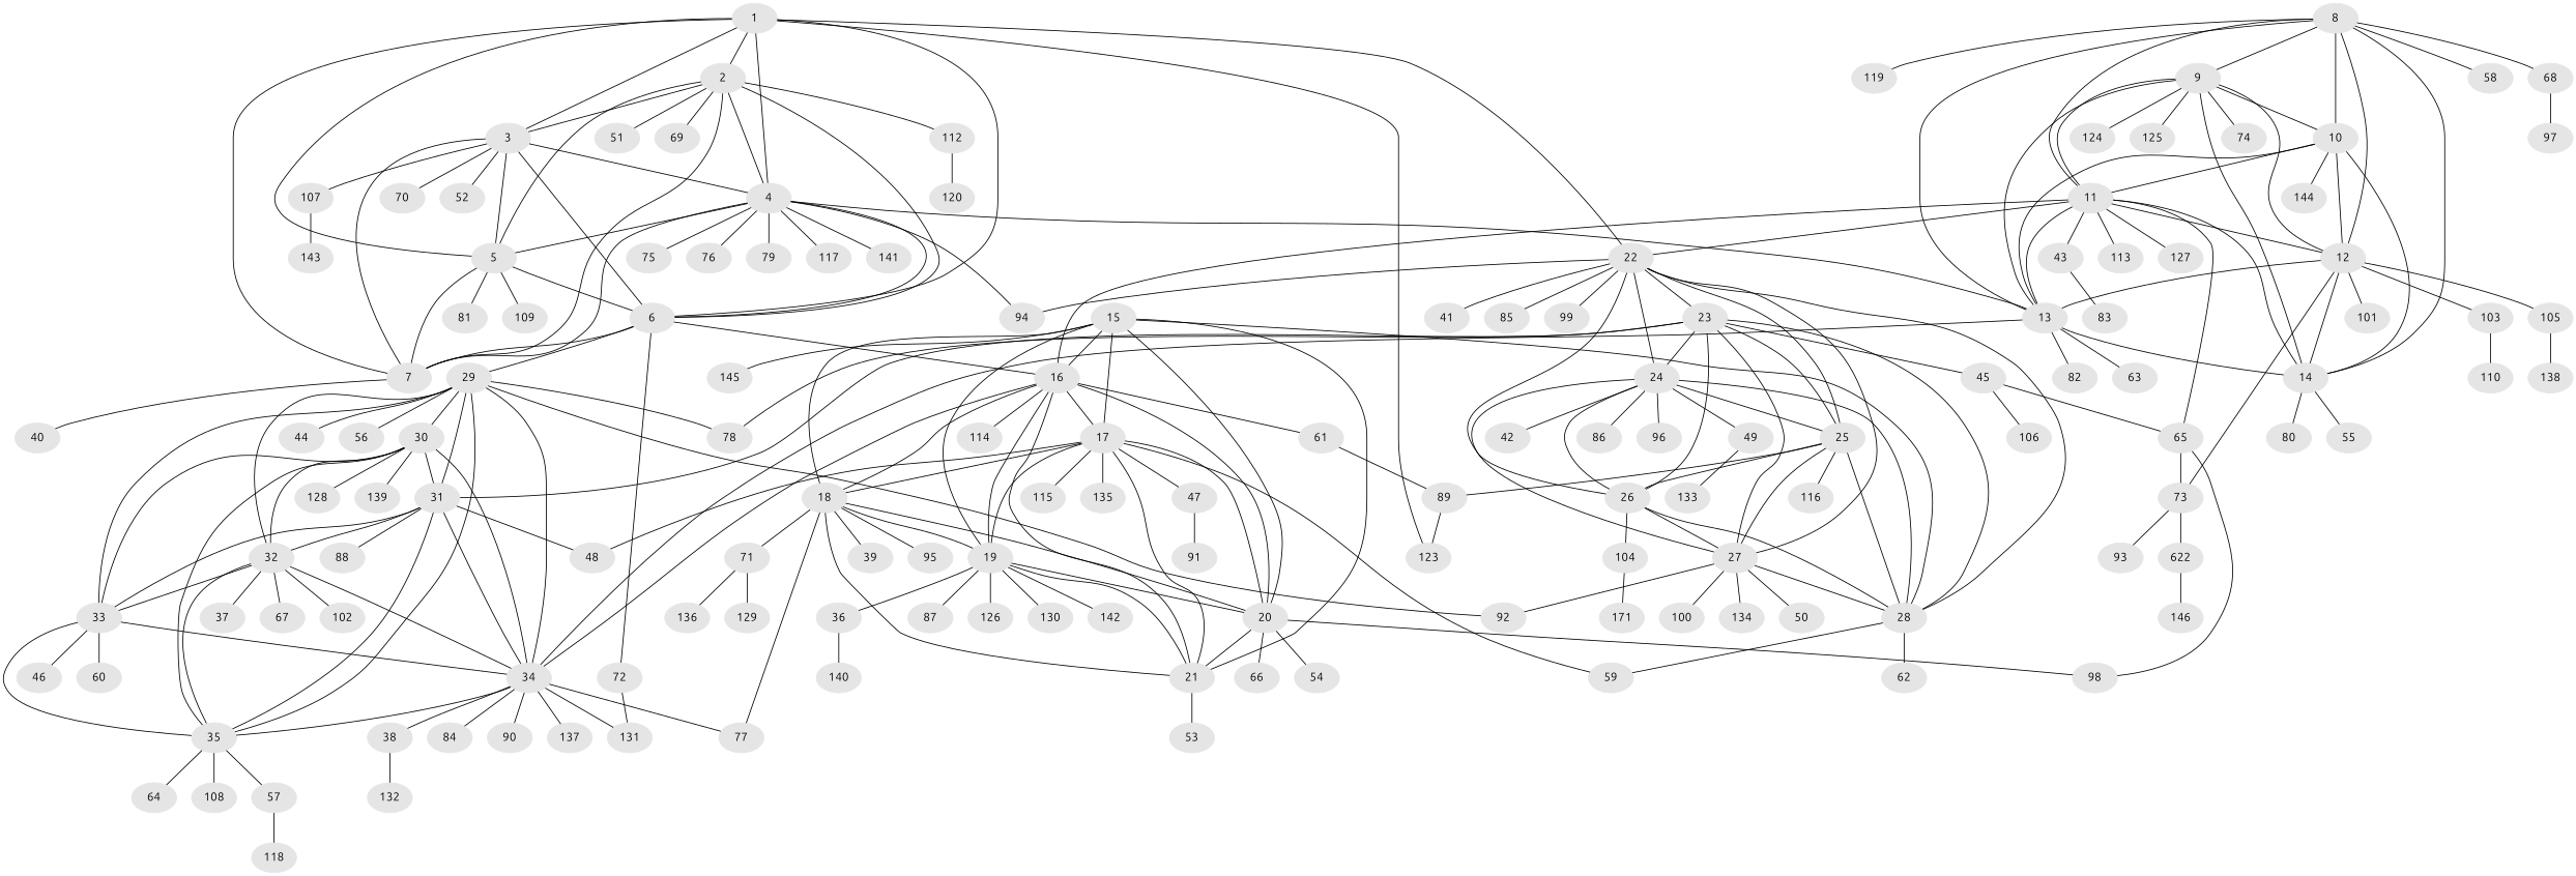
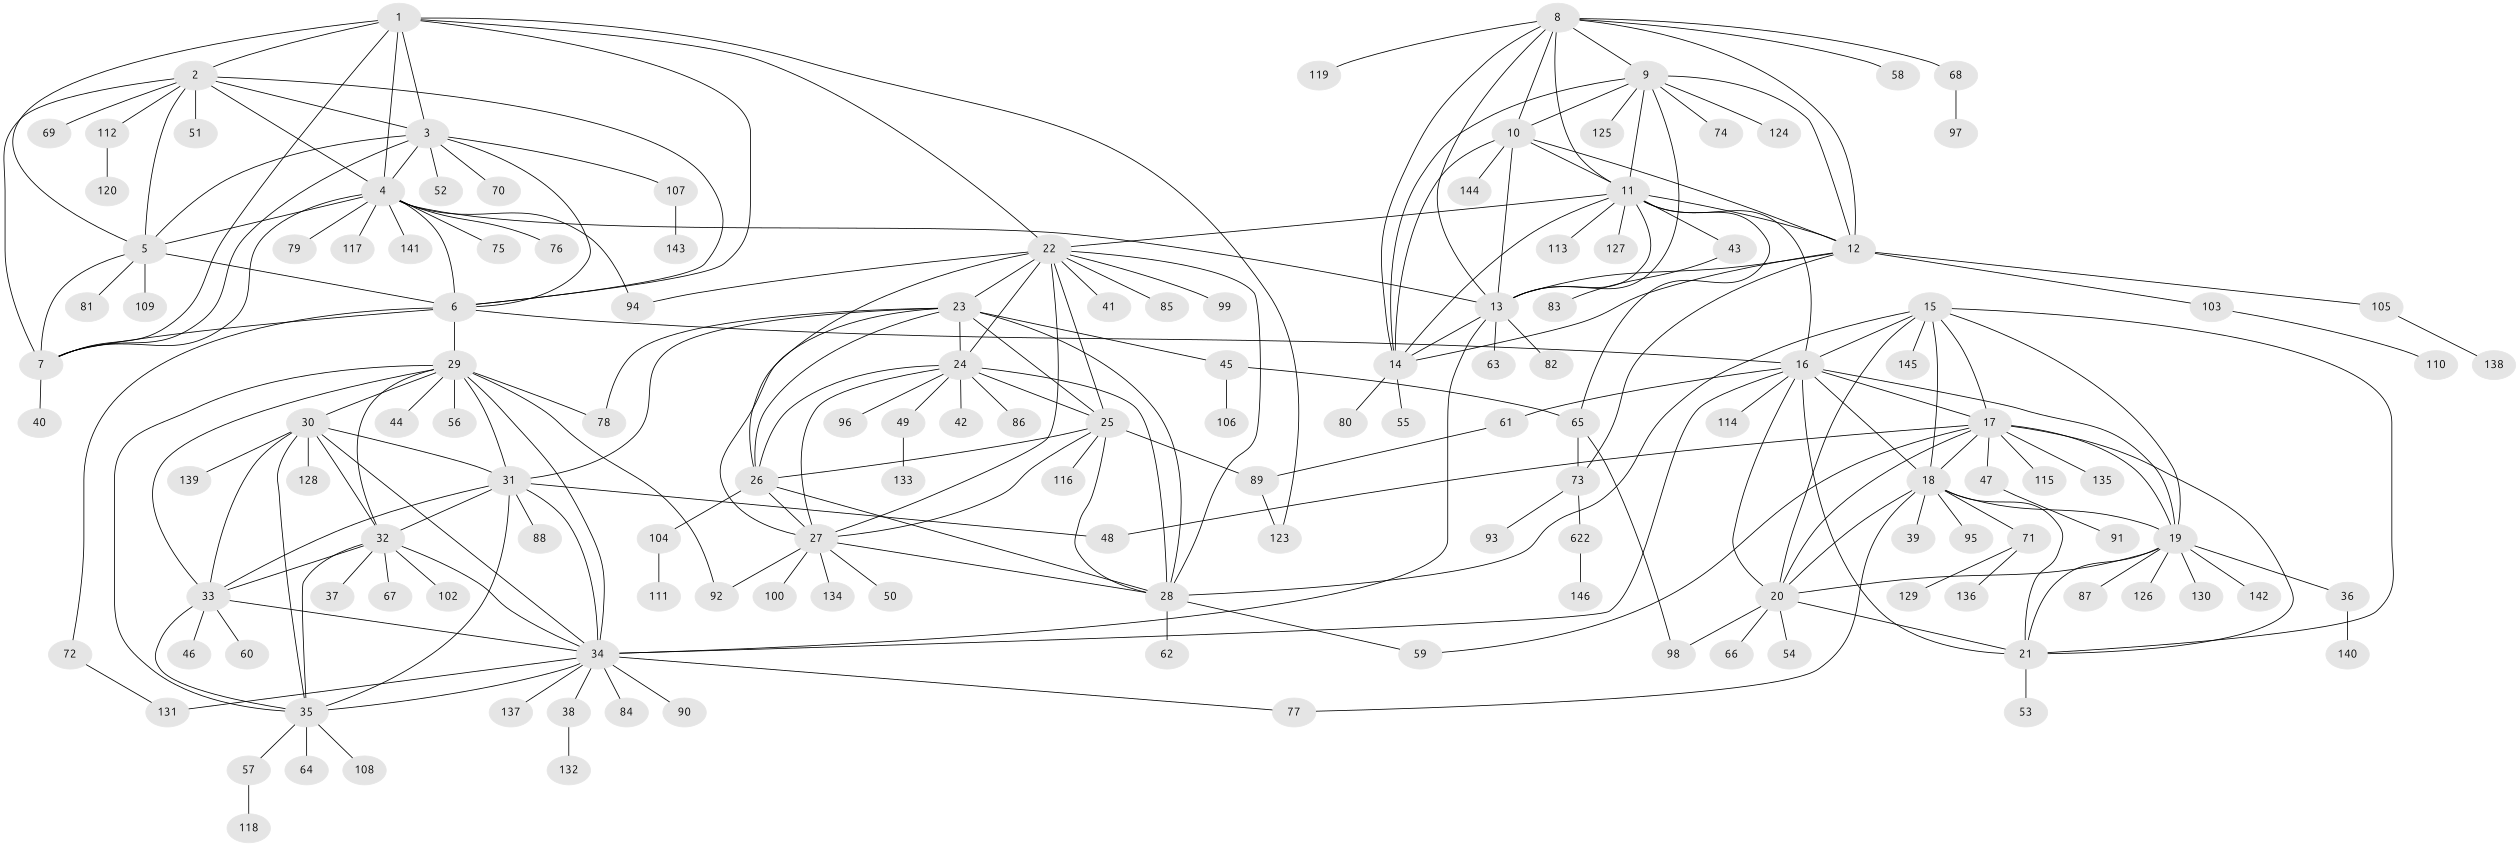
  graph {
    fontname=Ubuntu
    node [color=gray90 fontname=Ubuntu style=filled]
    edge [fontname=Ubuntu]
    1
    2
    3
    4
    5
    6
    7
    22
    123
    51
    69
    112
    52
    70
    107
    13
    75
    76
    79
    94
    117
    141
    81
    109
    16
    29
    72
    40
    28
    23
    24
    25
    26
    27
    41
    85
    99
    120
    143
    14
    34
    63
    82
    17
    18
    19
    20
    21
    61
    114
    31
    78
    92
    30
    32
    33
    35
    44
    56
    131
    8
    9
    10
    11
    12
    58
    68
    119
    74
    124
    125
    144
    43
    65
    113
    127
    73
-   101
    103
    105
    55
    80
    97
    83
    98
    93
    n87 [label=622]
    110
    138
    77
    38
    84
    90
    137
    15
    145
    47
    48
    59
    115
    135
    39
    71
    95
    36
    87
    126
    130
    142
    54
    66
    53
    62
    89
    91
    129
    136
    140
    45
    42
    49
    86
    96
    116
    104
    50
    100
    134
    88
    106
    133
-   111 [label=171]
+   111
    128
    139
    37
    67
    102
    46
    60
    57
    64
    108
    132
    118
    146
    1 -- 2
    1 -- 3
    1 -- 4
    1 -- 5
    1 -- 6
    1 -- 7
    1 -- 22
    1 -- 123
    2 -- 3
    2 -- 4
    2 -- 5
    2 -- 6
    2 -- 7
    2 -- 51
    2 -- 69
    2 -- 112
    3 -- 4
    3 -- 5
    3 -- 6
    3 -- 7
    3 -- 52
    3 -- 70
    3 -- 107
    4 -- 5
    4 -- 6
    4 -- 7
    4 -- 13
    4 -- 75
    4 -- 76
    4 -- 79
    4 -- 94
    4 -- 117
    4 -- 141
    5 -- 6
    5 -- 7
    5 -- 81
    5 -- 109
    6 -- 7
    6 -- 16
    6 -- 29
    6 -- 72
    7 -- 40
    22 -- 94
    22 -- 28
    22 -- 23
    22 -- 24
    22 -- 25
    22 -- 26
    22 -- 27
    22 -- 41
    22 -- 85
    22 -- 99
    112 -- 120
    107 -- 143
    13 -- 14
    13 -- 34
    13 -- 63
    13 -- 82
    16 -- 34
    16 -- 17
    16 -- 18
    16 -- 19
    16 -- 20
    16 -- 21
    16 -- 61
    16 -- 114
    29 -- 34
    29 -- 31
    29 -- 78
    29 -- 92
    29 -- 30
    29 -- 32
    29 -- 33
    29 -- 35
    29 -- 44
    29 -- 56
    72 -- 131
    28 -- 59
    28 -- 62
    23 -- 28
    23 -- 24
    23 -- 25
    23 -- 26
    23 -- 27
    23 -- 31
    23 -- 78
    23 -- 45
    24 -- 28
    24 -- 25
    24 -- 26
    24 -- 27
    24 -- 42
    24 -- 49
    24 -- 86
    24 -- 96
    25 -- 28
    25 -- 26
    25 -- 27
    25 -- 89
    25 -- 116
    26 -- 28
    26 -- 27
    26 -- 104
    27 -- 28
    27 -- 92
    27 -- 50
    27 -- 100
    27 -- 134
    14 -- 55
    14 -- 80
    34 -- 35
    34 -- 131
    34 -- 77
    34 -- 38
    34 -- 84
    34 -- 90
    34 -- 137
    17 -- 18
    17 -- 19
    17 -- 20
    17 -- 21
    17 -- 47
    17 -- 48
    17 -- 59
    17 -- 115
    17 -- 135
    18 -- 19
    18 -- 20
    18 -- 21
    18 -- 77
    18 -- 39
    18 -- 71
    18 -- 95
    19 -- 20
    19 -- 21
    19 -- 36
    19 -- 87
    19 -- 126
    19 -- 130
    19 -- 142
    20 -- 21
    20 -- 98
    20 -- 54
    20 -- 66
    21 -- 53
    61 -- 89
    31 -- 34
    31 -- 32
    31 -- 33
    31 -- 35
    31 -- 48
    31 -- 88
    30 -- 34
    30 -- 31
    30 -- 32
    30 -- 33
    30 -- 35
    30 -- 128
    30 -- 139
    32 -- 34
    32 -- 33
    32 -- 35
    32 -- 37
    32 -- 67
    32 -- 102
    33 -- 34
    33 -- 35
    33 -- 46
    33 -- 60
    35 -- 57
    35 -- 64
    35 -- 108
    8 -- 13
    8 -- 14
    8 -- 9
    8 -- 10
    8 -- 11
    8 -- 12
    8 -- 58
    8 -- 68
    8 -- 119
    9 -- 13
    9 -- 14
    9 -- 10
    9 -- 11
    9 -- 12
    9 -- 74
    9 -- 124
    9 -- 125
    10 -- 13
    10 -- 14
    10 -- 11
    10 -- 12
    10 -- 144
    11 -- 22
    11 -- 13
    11 -- 16
    11 -- 14
    11 -- 12
    11 -- 43
    11 -- 65
    11 -- 113
    11 -- 127
    12 -- 13
    12 -- 14
    12 -- 73
-   12 -- 101
    12 -- 103
    12 -- 105
    68 -- 97
    43 -- 83
    65 -- 73
    65 -- 98
    73 -- 93
    73 -- n87
    103 -- 110
    105 -- 138
    n87 -- 146
    38 -- 132
    15 -- 16
    15 -- 28
    15 -- 17
    15 -- 18
    15 -- 19
    15 -- 20
    15 -- 21
    15 -- 145
    47 -- 91
    71 -- 129
    71 -- 136
    36 -- 140
    89 -- 123
    45 -- 65
    45 -- 106
    49 -- 133
    104 -- 111
    57 -- 118
  }
